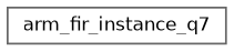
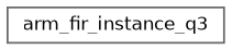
  digraph {
    rankdir=LR
-   n1 [color=grey40 fillcolor=white fontname=Helvetica fontsize=10 height=0.2 label=arm_fir_instance_q7 shape=box style=filled width=0.4]
+   n1 [color=grey40 fillcolor=white fontname=Helvetica fontsize=10 height=0.2 label=arm_fir_instance_q3 shape=box style=filled width=0.4]
  }
